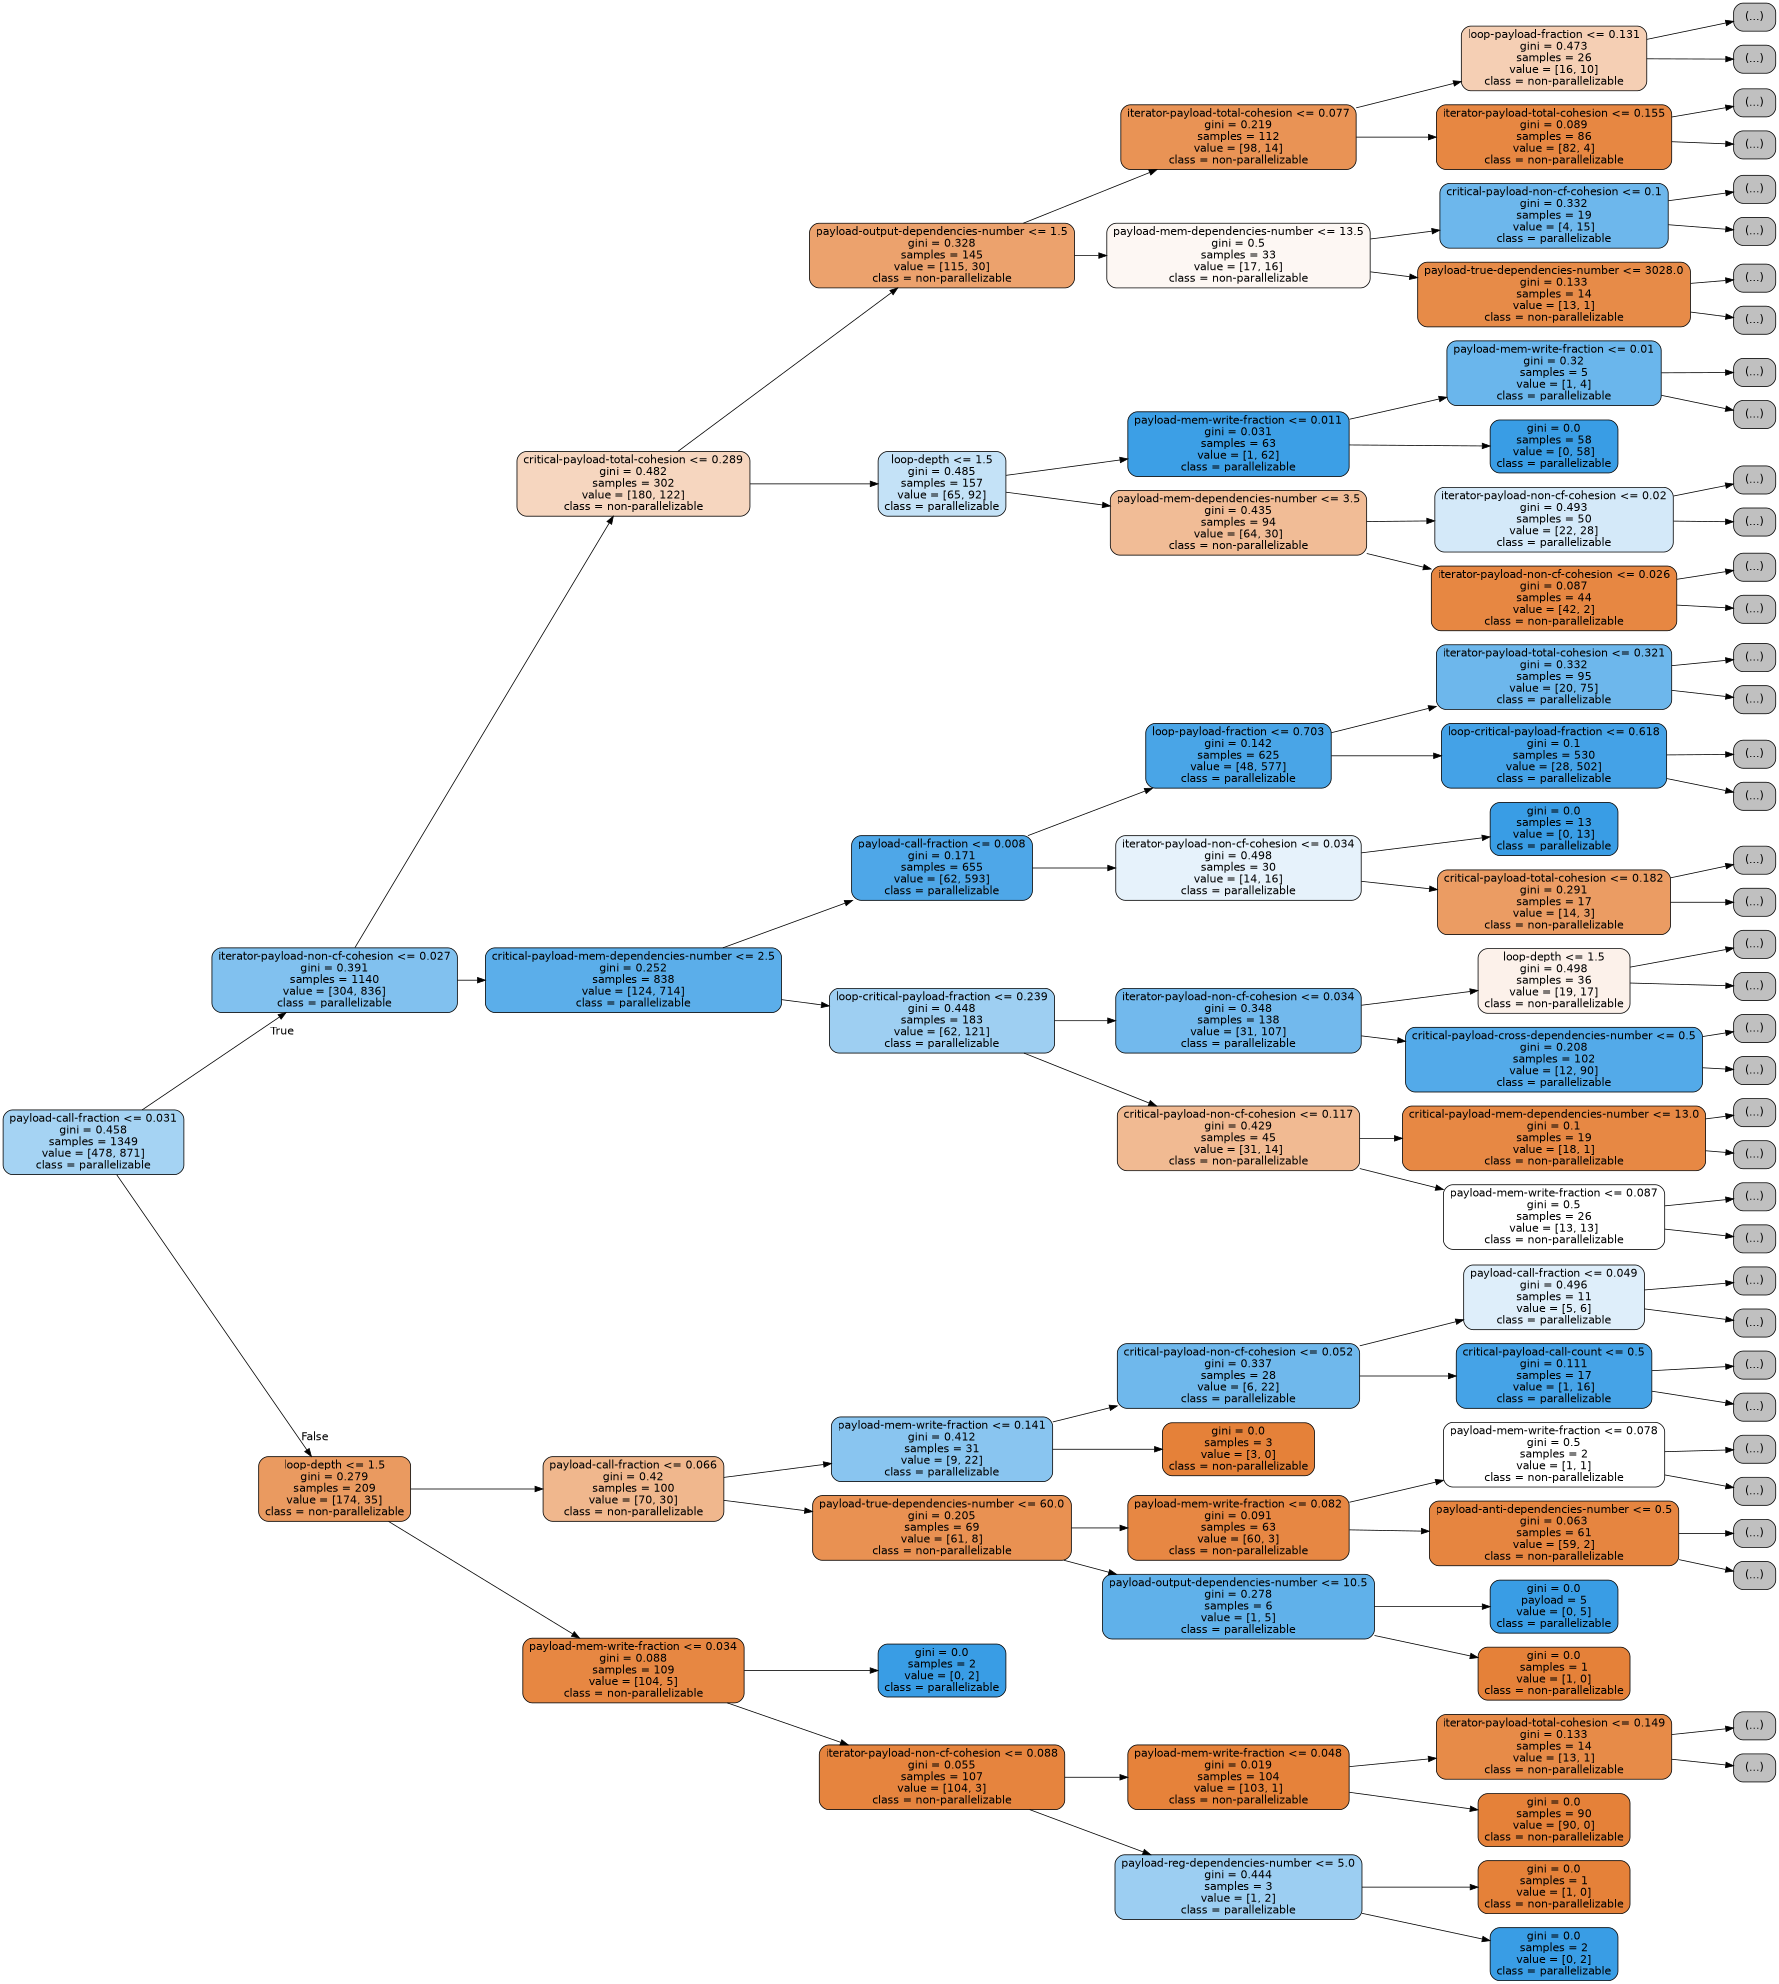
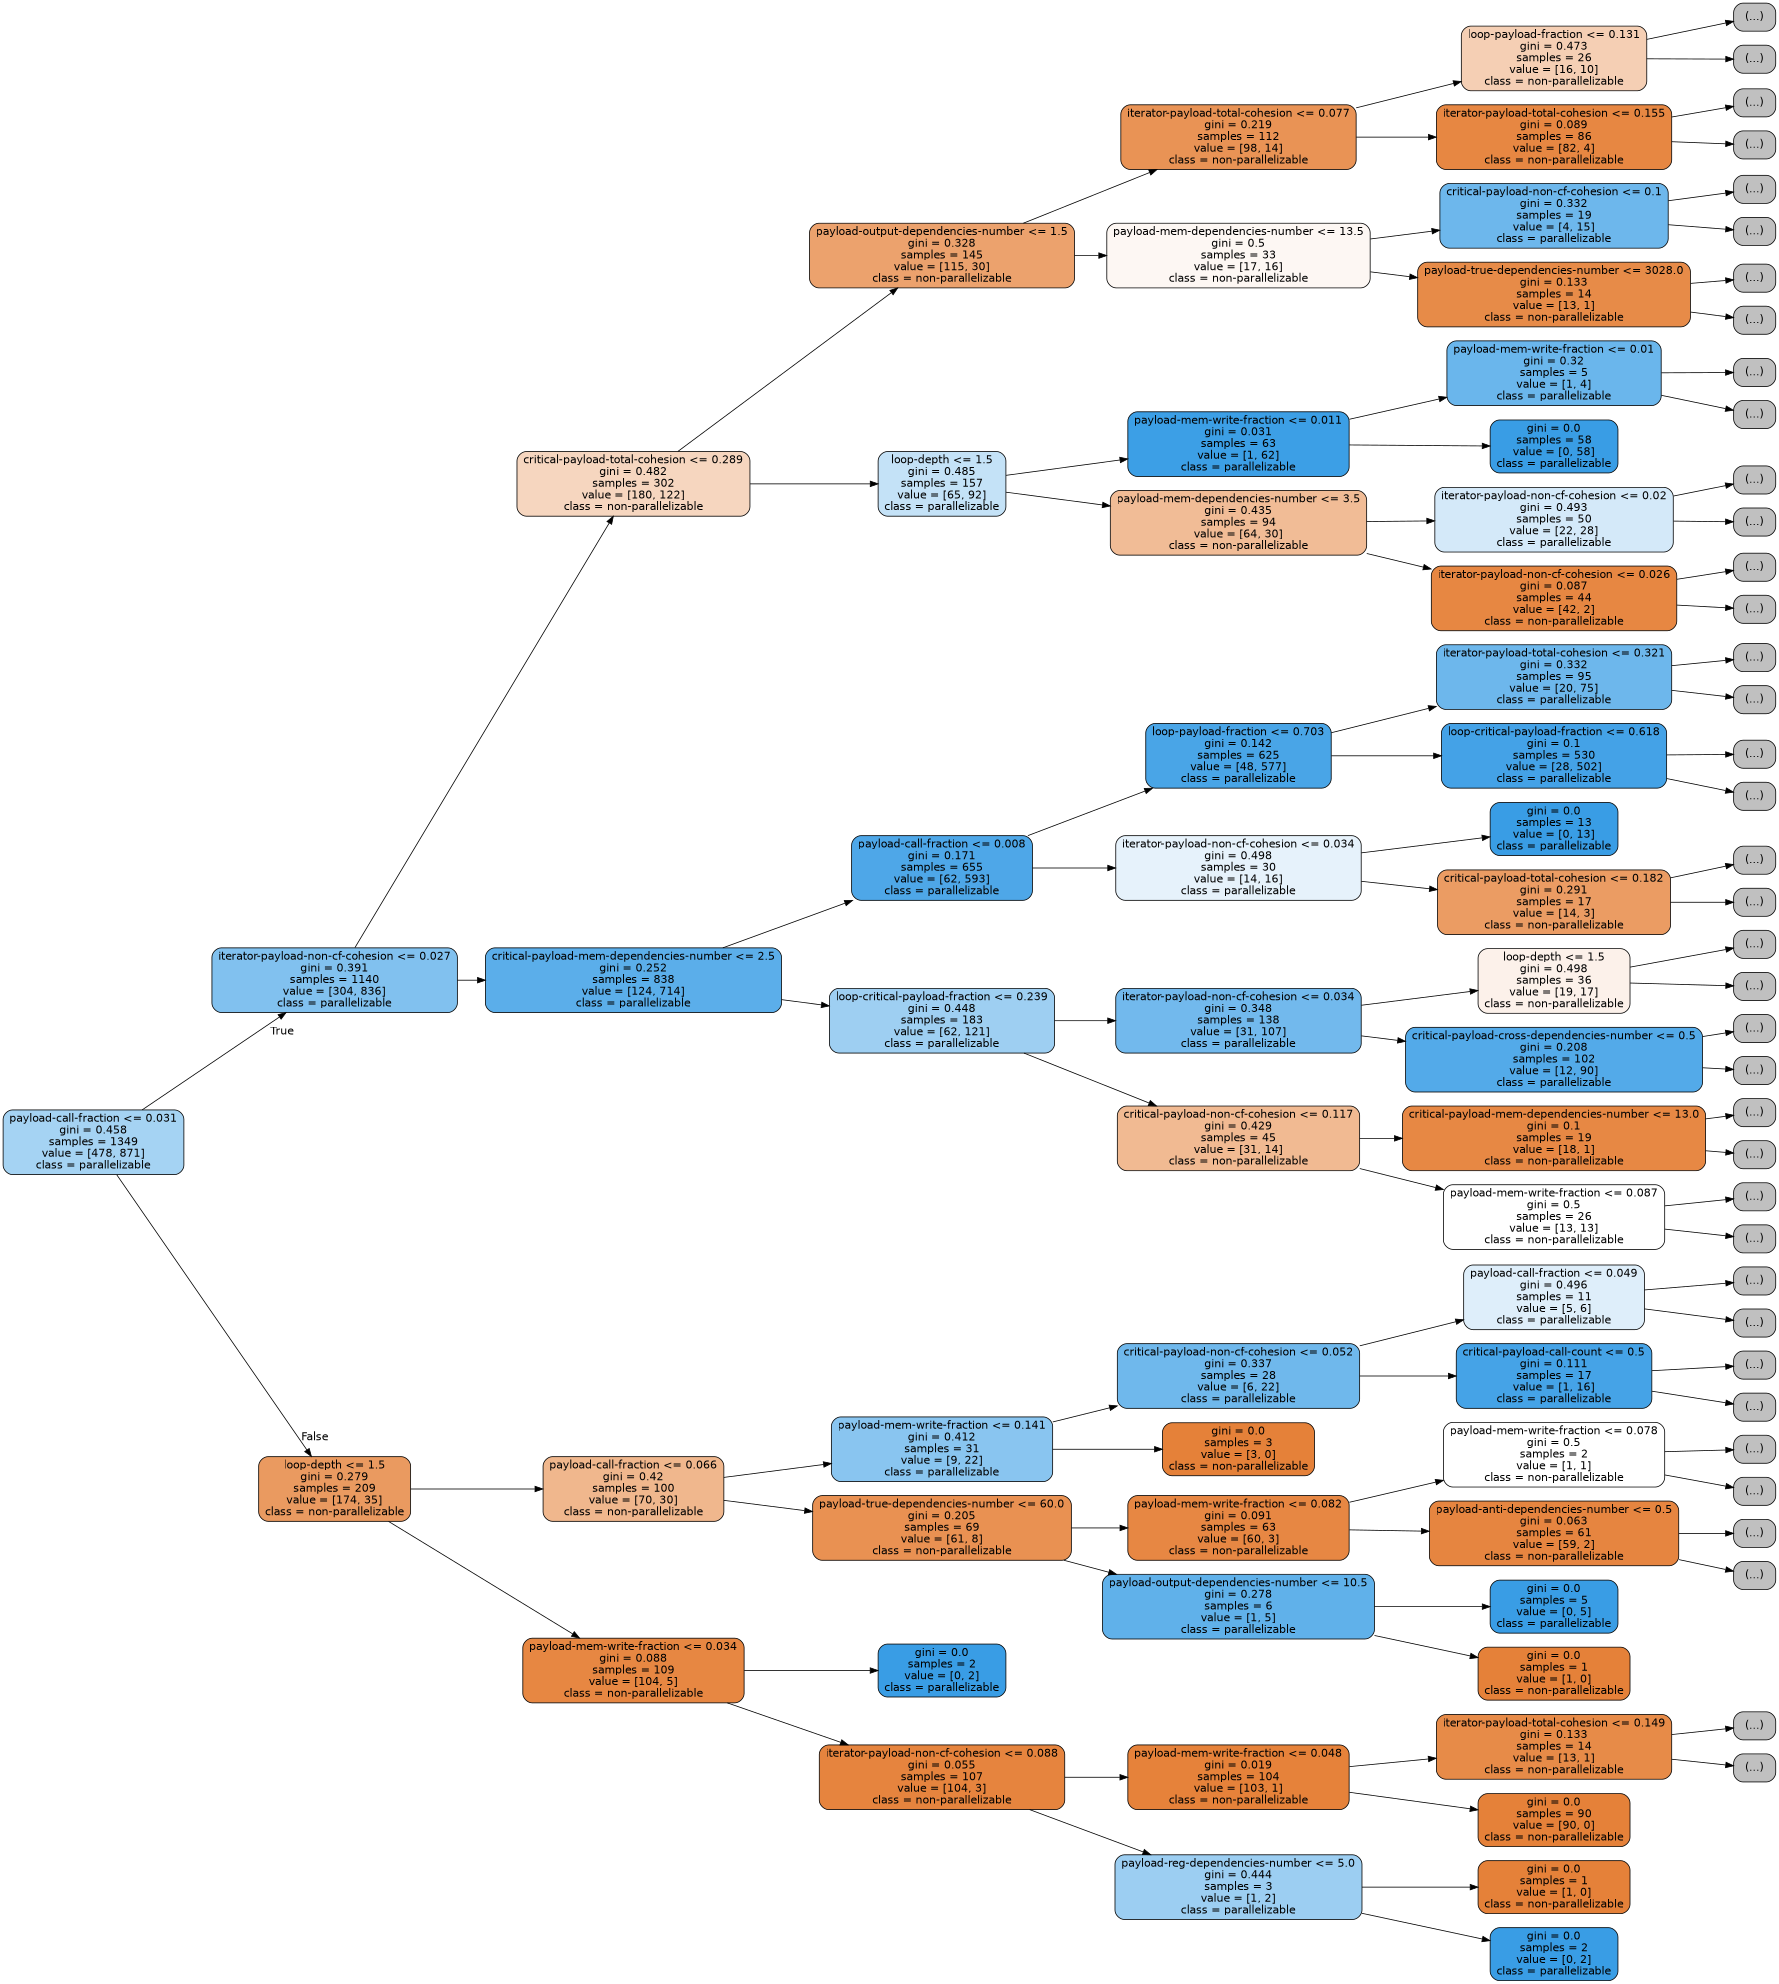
  digraph {
    rankdir=LR
    node [color=black fillcolor="#C0C0C0" fontname=helvetica shape=box style="filled, rounded"]
    edge [fontname=helvetica]
    n1 [fillcolor="#399de573" label="payload-call-fraction <= 0.031\ngini = 0.458\nsamples = 1349\nvalue = [478, 871]\nclass = parallelizable"]
    n2 [fillcolor="#399de5a2" label="iterator-payload-non-cf-cohesion <= 0.027\ngini = 0.391\nsamples = 1140\nvalue = [304, 836]\nclass = parallelizable"]
    n3 [fillcolor="#e58139cc" label="loop-depth <= 1.5\ngini = 0.279\nsamples = 209\nvalue = [174, 35]\nclass = non-parallelizable"]
    n4 [fillcolor="#e5813952" label="critical-payload-total-cohesion <= 0.289\ngini = 0.482\nsamples = 302\nvalue = [180, 122]\nclass = non-parallelizable"]
    n5 [fillcolor="#399de5d3" label="critical-payload-mem-dependencies-number <= 2.5\ngini = 0.252\nsamples = 838\nvalue = [124, 714]\nclass = parallelizable"]
    n6 [fillcolor="#e58139bc" label="payload-output-dependencies-number <= 1.5\ngini = 0.328\nsamples = 145\nvalue = [115, 30]\nclass = non-parallelizable"]
    n7 [fillcolor="#399de54b" label="loop-depth <= 1.5\ngini = 0.485\nsamples = 157\nvalue = [65, 92]\nclass = parallelizable"]
    n8 [fillcolor="#e58139db" label="iterator-payload-total-cohesion <= 0.077\ngini = 0.219\nsamples = 112\nvalue = [98, 14]\nclass = non-parallelizable"]
    n9 [fillcolor="#e581390f" label="payload-mem-dependencies-number <= 13.5\ngini = 0.5\nsamples = 33\nvalue = [17, 16]\nclass = non-parallelizable"]
    n10 [fillcolor="#e5813960" label="loop-payload-fraction <= 0.131\ngini = 0.473\nsamples = 26\nvalue = [16, 10]\nclass = non-parallelizable"]
    n11 [fillcolor="#e58139f3" label="iterator-payload-total-cohesion <= 0.155\ngini = 0.089\nsamples = 86\nvalue = [82, 4]\nclass = non-parallelizable"]
    n12 [label="(...)"]
    n13 [label="(...)"]
    n14 [label="(...)"]
    n15 [label="(...)"]
    n16 [fillcolor="#399de5bb" label="critical-payload-non-cf-cohesion <= 0.1\ngini = 0.332\nsamples = 19\nvalue = [4, 15]\nclass = parallelizable"]
    n17 [fillcolor="#e58139eb" label="payload-true-dependencies-number <= 3028.0\ngini = 0.133\nsamples = 14\nvalue = [13, 1]\nclass = non-parallelizable"]
    n18 [label="(...)"]
    n19 [label="(...)"]
    n20 [label="(...)"]
    n21 [label="(...)"]
    n22 [fillcolor="#399de5fb" label="payload-mem-write-fraction <= 0.011\ngini = 0.031\nsamples = 63\nvalue = [1, 62]\nclass = parallelizable"]
    n23 [fillcolor="#e5813987" label="payload-mem-dependencies-number <= 3.5\ngini = 0.435\nsamples = 94\nvalue = [64, 30]\nclass = non-parallelizable"]
    n24 [fillcolor="#399de5bf" label="payload-mem-write-fraction <= 0.01\ngini = 0.32\nsamples = 5\nvalue = [1, 4]\nclass = parallelizable"]
    n25 [fillcolor="#399de5ff" label="gini = 0.0\nsamples = 58\nvalue = [0, 58]\nclass = parallelizable"]
    n26 [label="(...)"]
    n27 [label="(...)"]
    n28 [fillcolor="#399de537" label="iterator-payload-non-cf-cohesion <= 0.02\ngini = 0.493\nsamples = 50\nvalue = [22, 28]\nclass = parallelizable"]
    n29 [fillcolor="#e58139f3" label="iterator-payload-non-cf-cohesion <= 0.026\ngini = 0.087\nsamples = 44\nvalue = [42, 2]\nclass = non-parallelizable"]
    n30 [label="(...)"]
    n31 [label="(...)"]
    n32 [label="(...)"]
    n33 [label="(...)"]
    n34 [fillcolor="#399de5e4" label="payload-call-fraction <= 0.008\ngini = 0.171\nsamples = 655\nvalue = [62, 593]\nclass = parallelizable"]
    n35 [fillcolor="#399de57c" label="loop-critical-payload-fraction <= 0.239\ngini = 0.448\nsamples = 183\nvalue = [62, 121]\nclass = parallelizable"]
    n36 [fillcolor="#399de5ea" label="loop-payload-fraction <= 0.703\ngini = 0.142\nsamples = 625\nvalue = [48, 577]\nclass = parallelizable"]
    n37 [fillcolor="#399de520" label="iterator-payload-non-cf-cohesion <= 0.034\ngini = 0.498\nsamples = 30\nvalue = [14, 16]\nclass = parallelizable"]
    n38 [fillcolor="#399de5bb" label="iterator-payload-total-cohesion <= 0.321\ngini = 0.332\nsamples = 95\nvalue = [20, 75]\nclass = parallelizable"]
    n39 [fillcolor="#399de5f1" label="loop-critical-payload-fraction <= 0.618\ngini = 0.1\nsamples = 530\nvalue = [28, 502]\nclass = parallelizable"]
    n40 [label="(...)"]
    n41 [label="(...)"]
    n42 [label="(...)"]
    n43 [label="(...)"]
    n44 [fillcolor="#399de5ff" label="gini = 0.0\nsamples = 13\nvalue = [0, 13]\nclass = parallelizable"]
    n45 [fillcolor="#e58139c8" label="critical-payload-total-cohesion <= 0.182\ngini = 0.291\nsamples = 17\nvalue = [14, 3]\nclass = non-parallelizable"]
    n46 [label="(...)"]
    n47 [label="(...)"]
    n48 [fillcolor="#399de5b5" label="iterator-payload-non-cf-cohesion <= 0.034\ngini = 0.348\nsamples = 138\nvalue = [31, 107]\nclass = parallelizable"]
    n49 [fillcolor="#e581398c" label="critical-payload-non-cf-cohesion <= 0.117\ngini = 0.429\nsamples = 45\nvalue = [31, 14]\nclass = non-parallelizable"]
    n50 [fillcolor="#e581391b" label="loop-depth <= 1.5\ngini = 0.498\nsamples = 36\nvalue = [19, 17]\nclass = non-parallelizable"]
    n51 [fillcolor="#399de5dd" label="critical-payload-cross-dependencies-number <= 0.5\ngini = 0.208\nsamples = 102\nvalue = [12, 90]\nclass = parallelizable"]
    n52 [label="(...)"]
    n53 [label="(...)"]
    n54 [label="(...)"]
    n55 [label="(...)"]
    n56 [fillcolor="#e58139f1" label="critical-payload-mem-dependencies-number <= 13.0\ngini = 0.1\nsamples = 19\nvalue = [18, 1]\nclass = non-parallelizable"]
    n57 [fillcolor="#e5813900" label="payload-mem-write-fraction <= 0.087\ngini = 0.5\nsamples = 26\nvalue = [13, 13]\nclass = non-parallelizable"]
    n58 [label="(...)"]
    n59 [label="(...)"]
    n60 [label="(...)"]
    n61 [label="(...)"]
    n62 [fillcolor="#e5813992" label="payload-call-fraction <= 0.066\ngini = 0.42\nsamples = 100\nvalue = [70, 30]\nclass = non-parallelizable"]
    n63 [fillcolor="#e58139f3" label="payload-mem-write-fraction <= 0.034\ngini = 0.088\nsamples = 109\nvalue = [104, 5]\nclass = non-parallelizable"]
    n64 [fillcolor="#399de597" label="payload-mem-write-fraction <= 0.141\ngini = 0.412\nsamples = 31\nvalue = [9, 22]\nclass = parallelizable"]
    n65 [fillcolor="#e58139de" label="payload-true-dependencies-number <= 60.0\ngini = 0.205\nsamples = 69\nvalue = [61, 8]\nclass = non-parallelizable"]
    n66 [fillcolor="#399de5b9" label="critical-payload-non-cf-cohesion <= 0.052\ngini = 0.337\nsamples = 28\nvalue = [6, 22]\nclass = parallelizable"]
    n67 [fillcolor="#e58139ff" label="gini = 0.0\nsamples = 3\nvalue = [3, 0]\nclass = non-parallelizable"]
    n68 [fillcolor="#399de52a" label="payload-call-fraction <= 0.049\ngini = 0.496\nsamples = 11\nvalue = [5, 6]\nclass = parallelizable"]
    n69 [fillcolor="#399de5ef" label="critical-payload-call-count <= 0.5\ngini = 0.111\nsamples = 17\nvalue = [1, 16]\nclass = parallelizable"]
    n70 [label="(...)"]
    n71 [label="(...)"]
    n72 [label="(...)"]
    n73 [label="(...)"]
    n74 [fillcolor="#e58139f2" label="payload-mem-write-fraction <= 0.082\ngini = 0.091\nsamples = 63\nvalue = [60, 3]\nclass = non-parallelizable"]
    n75 [fillcolor="#399de5cc" label="payload-output-dependencies-number <= 10.5\ngini = 0.278\nsamples = 6\nvalue = [1, 5]\nclass = parallelizable"]
    n76 [fillcolor="#e5813900" label="payload-mem-write-fraction <= 0.078\ngini = 0.5\nsamples = 2\nvalue = [1, 1]\nclass = non-parallelizable"]
    n77 [fillcolor="#e58139f6" label="payload-anti-dependencies-number <= 0.5\ngini = 0.063\nsamples = 61\nvalue = [59, 2]\nclass = non-parallelizable"]
    n78 [label="(...)"]
    n79 [label="(...)"]
    n80 [label="(...)"]
    n81 [label="(...)"]
-   n82 [fillcolor="#399de5ff" label="gini = 0.0\npayload = 5\nvalue = [0, 5]\nclass = parallelizable"]
+   n82 [fillcolor="#399de5ff" label="gini = 0.0\nsamples = 5\nvalue = [0, 5]\nclass = parallelizable"]
    n83 [fillcolor="#e58139ff" label="gini = 0.0\nsamples = 1\nvalue = [1, 0]\nclass = non-parallelizable"]
    n84 [fillcolor="#399de5ff" label="gini = 0.0\nsamples = 2\nvalue = [0, 2]\nclass = parallelizable"]
    n85 [fillcolor="#e58139f8" label="iterator-payload-non-cf-cohesion <= 0.088\ngini = 0.055\nsamples = 107\nvalue = [104, 3]\nclass = non-parallelizable"]
    n86 [fillcolor="#e58139fd" label="payload-mem-write-fraction <= 0.048\ngini = 0.019\nsamples = 104\nvalue = [103, 1]\nclass = non-parallelizable"]
    n87 [fillcolor="#399de57f" label="payload-reg-dependencies-number <= 5.0\ngini = 0.444\nsamples = 3\nvalue = [1, 2]\nclass = parallelizable"]
    n88 [fillcolor="#e58139eb" label="iterator-payload-total-cohesion <= 0.149\ngini = 0.133\nsamples = 14\nvalue = [13, 1]\nclass = non-parallelizable"]
    n89 [fillcolor="#e58139ff" label="gini = 0.0\nsamples = 90\nvalue = [90, 0]\nclass = non-parallelizable"]
    n90 [label="(...)"]
    n91 [label="(...)"]
    n92 [fillcolor="#e58139ff" label="gini = 0.0\nsamples = 1\nvalue = [1, 0]\nclass = non-parallelizable"]
    n93 [fillcolor="#399de5ff" label="gini = 0.0\nsamples = 2\nvalue = [0, 2]\nclass = parallelizable"]
    n1 -> n2 [headlabel=True labelangle=45 labeldistance=2.5]
    n1 -> n3 [headlabel=False labelangle=-45 labeldistance=2.5]
    n2 -> n4
    n2 -> n5
    n3 -> n62
    n3 -> n63
    n4 -> n6
    n4 -> n7
    n5 -> n34
    n5 -> n35
    n6 -> n8
    n6 -> n9
    n7 -> n22
    n7 -> n23
    n8 -> n10
    n8 -> n11
    n9 -> n16
    n9 -> n17
    n10 -> n12
    n10 -> n13
    n11 -> n14
    n11 -> n15
    n16 -> n18
    n16 -> n19
    n17 -> n20
    n17 -> n21
    n22 -> n24
    n22 -> n25
    n23 -> n28
    n23 -> n29
    n24 -> n26
    n24 -> n27
    n28 -> n30
    n28 -> n31
    n29 -> n32
    n29 -> n33
    n34 -> n36
    n34 -> n37
    n35 -> n48
    n35 -> n49
    n36 -> n38
    n36 -> n39
    n37 -> n44
    n37 -> n45
    n38 -> n40
    n38 -> n41
    n39 -> n42
    n39 -> n43
    n45 -> n46
    n45 -> n47
    n48 -> n50
    n48 -> n51
    n49 -> n56
    n49 -> n57
    n50 -> n52
    n50 -> n53
    n51 -> n54
    n51 -> n55
    n56 -> n58
    n56 -> n59
    n57 -> n60
    n57 -> n61
    n62 -> n64
    n62 -> n65
    n63 -> n84
    n63 -> n85
    n64 -> n66
    n64 -> n67
    n65 -> n74
    n65 -> n75
    n66 -> n68
    n66 -> n69
    n68 -> n70
    n68 -> n71
    n69 -> n72
    n69 -> n73
    n74 -> n76
    n74 -> n77
    n75 -> n82
    n75 -> n83
    n76 -> n78
    n76 -> n79
    n77 -> n80
    n77 -> n81
    n85 -> n86
    n85 -> n87
    n86 -> n88
    n86 -> n89
    n87 -> n92
    n87 -> n93
    n88 -> n90
    n88 -> n91
  }
